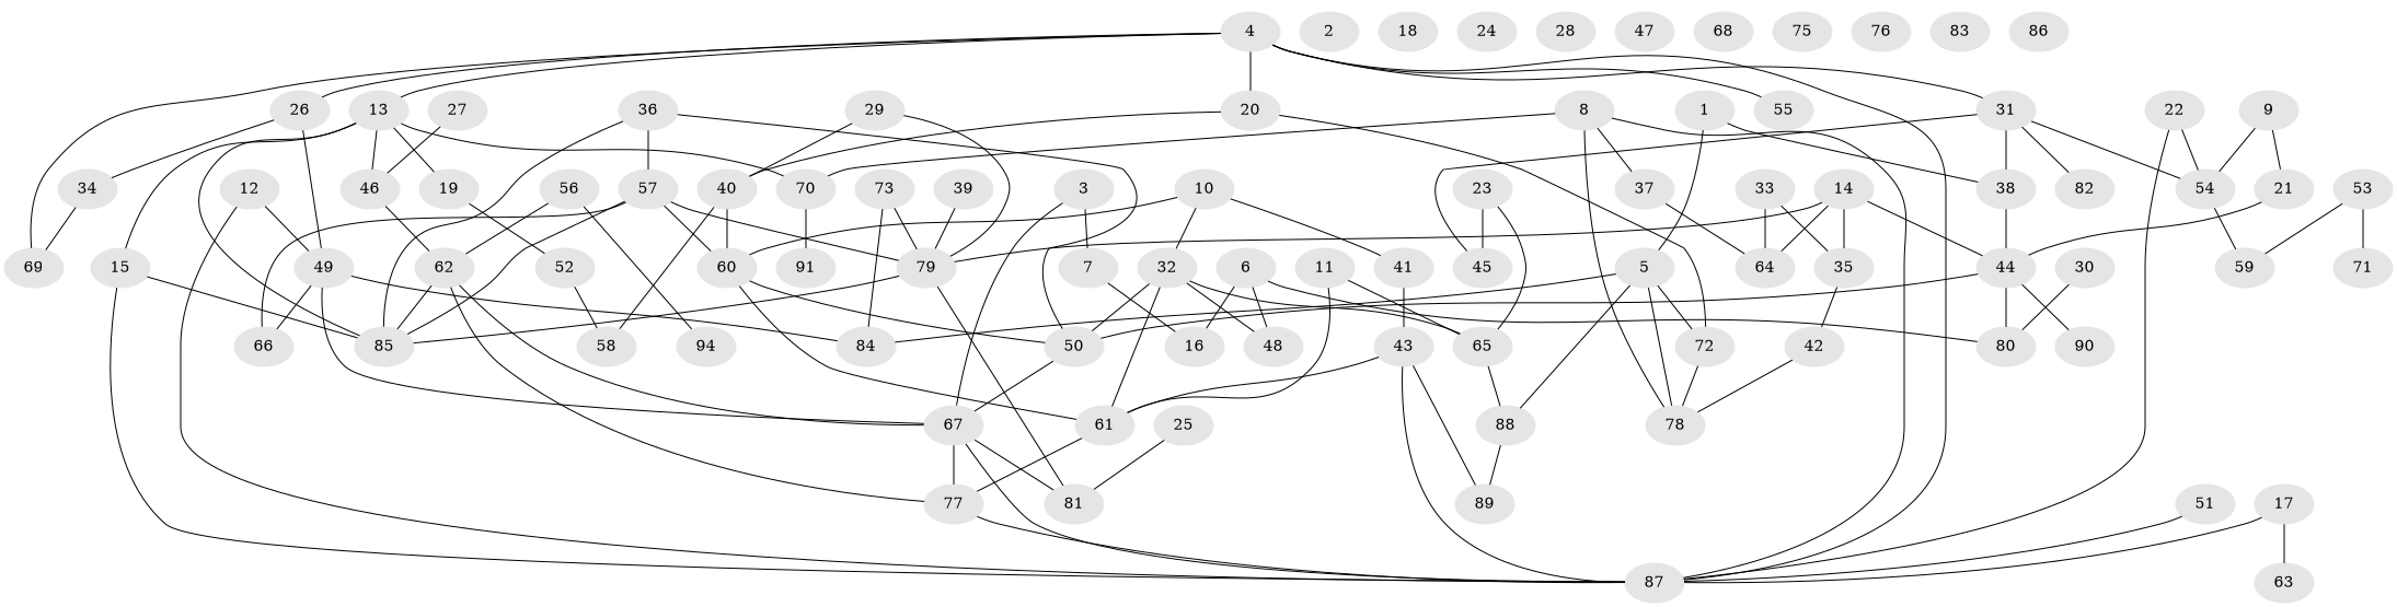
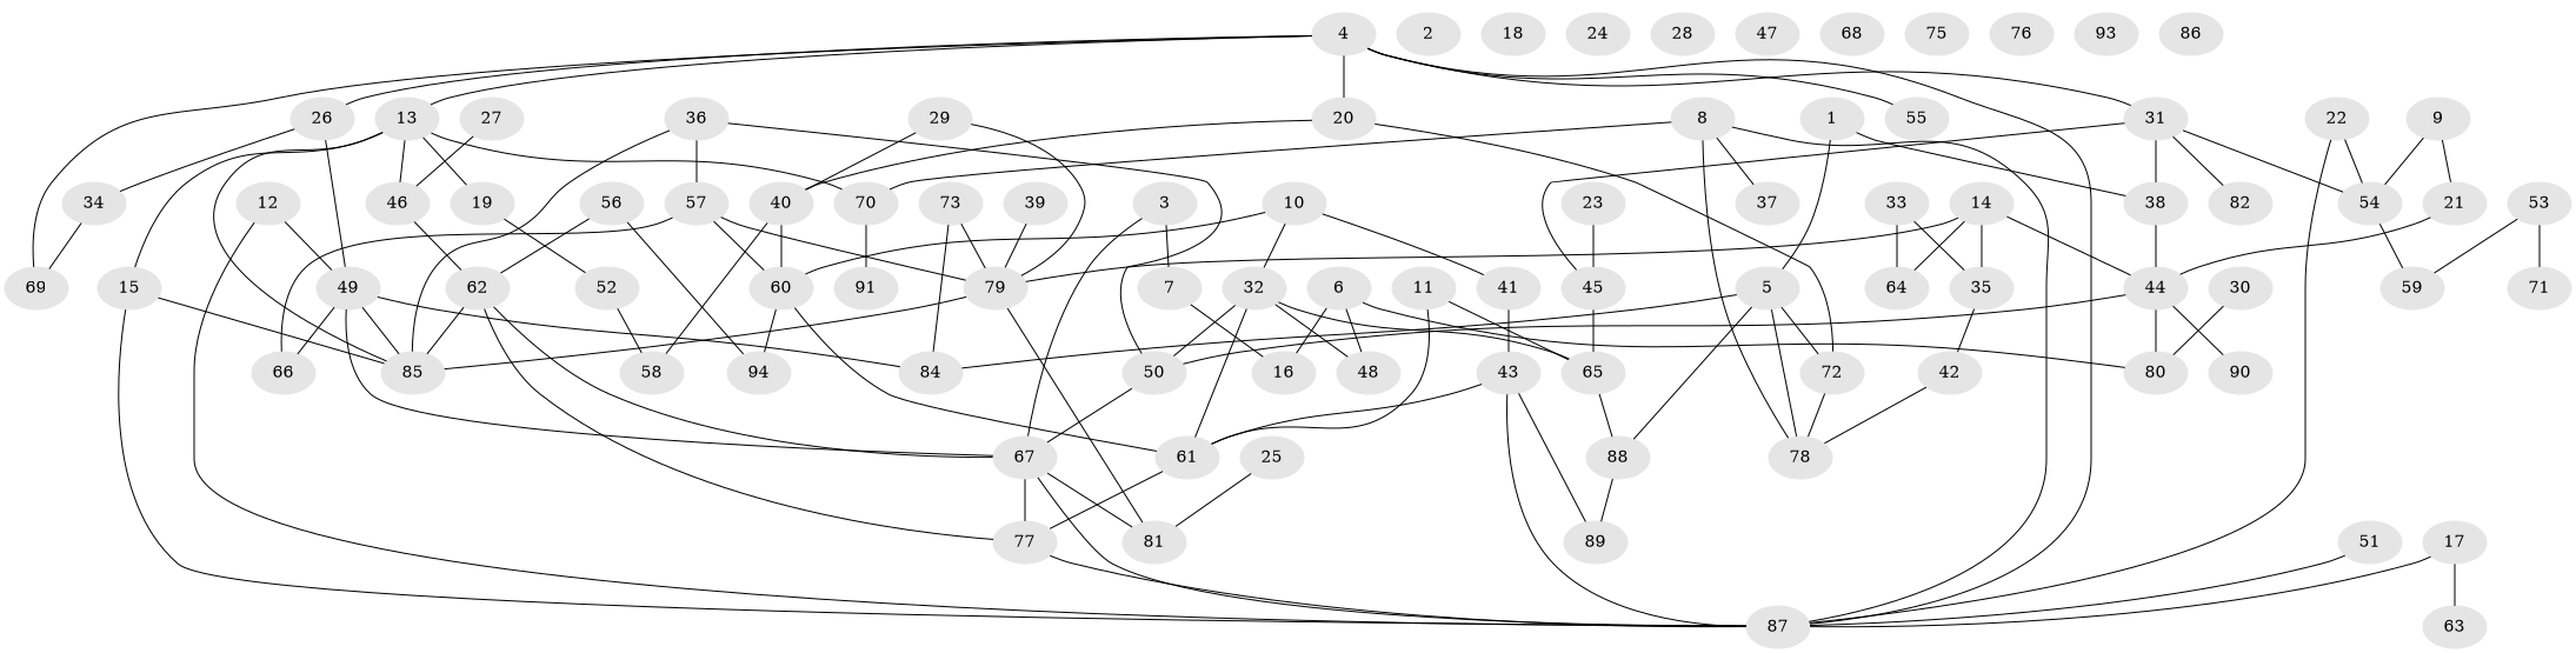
  graph {
    node [color=gray90 style=filled]
    1
    5
    38
    72
    78
    84
    88
    44
    2
    3
    7
    67
    16
    87
    81
    77
    4
    13
    20
    26
    31
    55
    69
    70
    15
    19
    46
    85
    40
    49
    34
    54
    45
    82
    89
    6
    48
    80
    8
    37
    64
    91
    9
    21
    59
    10
    32
    41
    60
    61
    65
    50
    43
    n54 [label=94]
    11
    12
    66
    52
    62
    14
    35
    79
    42
    90
    17
    63
    18
    58
    22
    23
    24
    25
    27
    28
    29
    30
    33
    36
    57
    39
    47
    51
    53
    71
    56
    68
    73
    75
    76
-   83
+   83 [label=93]
    86
    1 -- 5
    1 -- 38
    5 -- 72
    5 -- 78
    5 -- 84
    5 -- 88
    38 -- 44
    72 -- 78
    88 -- 89
    44 -- 80
    44 -- 50
    44 -- 90
    3 -- 7
    3 -- 67
    7 -- 16
    67 -- 87
    67 -- 81
    67 -- 77
    77 -- 87
    4 -- 87
    4 -- 13
    4 -- 20
    4 -- 26
    4 -- 31
    4 -- 55
    4 -- 69
    13 -- 70
    13 -- 15
    13 -- 19
    13 -- 46
    13 -- 85
    20 -- 72
    20 -- 40
    26 -- 49
    26 -- 34
    31 -- 38
    31 -- 54
    31 -- 45
    31 -- 82
    70 -- 91
    15 -- 87
    15 -- 85
    19 -- 52
    46 -- 62
    40 -- 60
    40 -- 58
    49 -- 84
    49 -- 67
-   57 -- 85
+   49 -- 85
    49 -- 66
    34 -- 69
    54 -- 59
    6 -- 16
    6 -- 48
    6 -- 80
    8 -- 78
    8 -- 87
    8 -- 70
    8 -- 37
-   37 -- 64
    9 -- 54
    9 -- 21
    21 -- 44
    10 -- 32
    10 -- 41
    10 -- 60
    32 -- 48
    32 -- 61
    32 -- 65
    32 -- 50
    41 -- 43
    60 -- 61
-   60 -- 50
+   60 -- n54
    61 -- 77
    65 -- 88
    50 -- 67
    43 -- 87
    43 -- 89
    43 -- 61
    11 -- 61
    11 -- 65
    12 -- 87
    12 -- 49
    52 -- 58
    62 -- 67
    62 -- 77
    62 -- 85
    14 -- 44
    14 -- 64
    14 -- 35
    14 -- 79
    35 -- 42
    79 -- 81
    79 -- 85
    42 -- 78
    17 -- 87
    17 -- 63
    22 -- 87
    22 -- 54
    23 -- 45
-   23 -- 65
+   45 -- 65
    25 -- 81
    27 -- 46
    29 -- 40
    29 -- 79
    30 -- 80
    33 -- 64
    33 -- 35
    36 -- 85
    36 -- 50
    36 -- 57
    57 -- 60
    57 -- 66
    57 -- 79
    39 -- 79
    51 -- 87
    53 -- 59
    53 -- 71
    56 -- n54
    56 -- 62
    73 -- 84
    73 -- 79
  }
